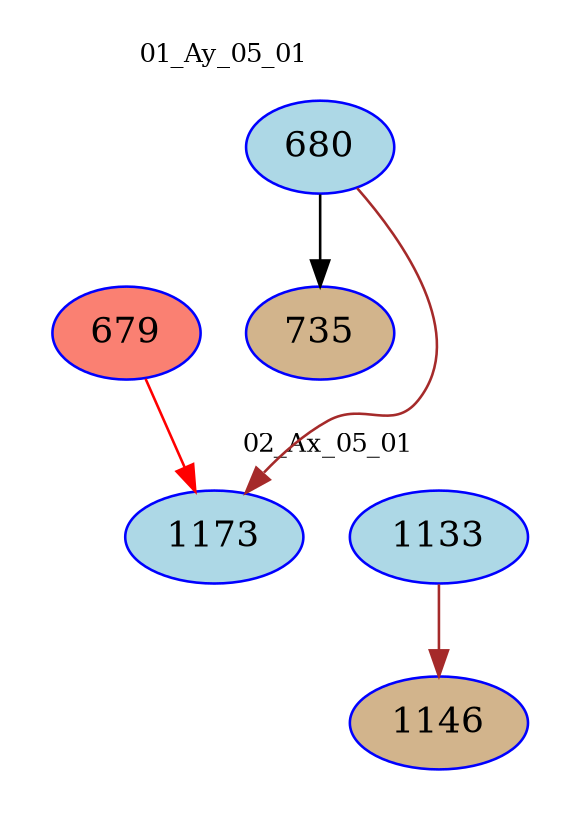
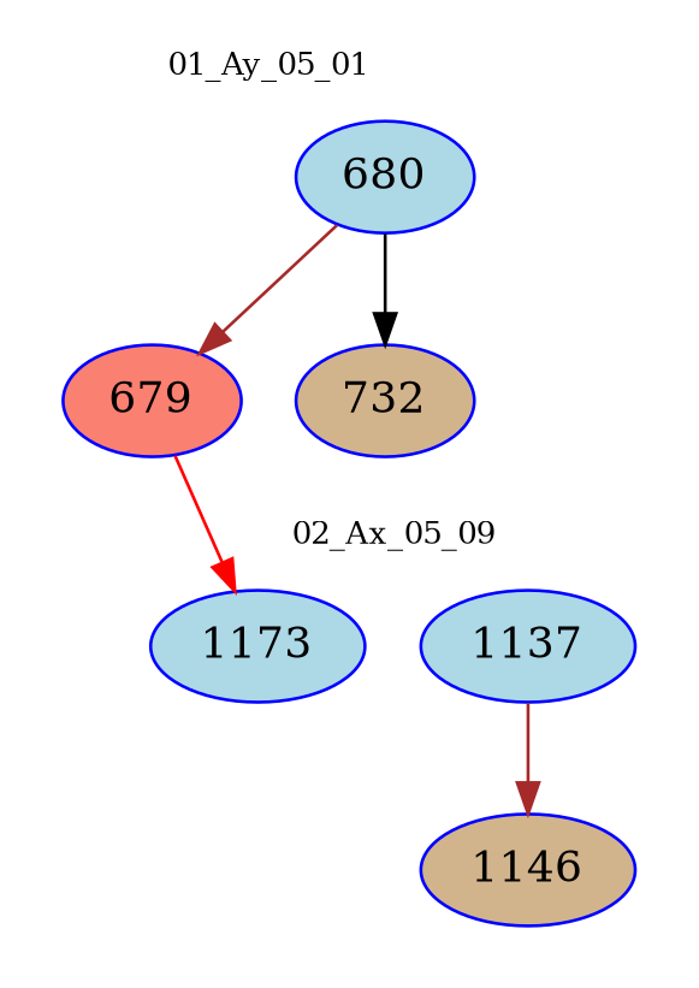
  digraph {
    node [color=blue fillcolor=lightblue style=filled]
    edge [color=brown]
-   n1 [label=1133]
+   n1 [label=1137]
    n2 [fillcolor=tan label=1146]
    n3 [label=1173]
    n4 [label=680]
    n5 [fillcolor=salmon label=679]
-   n6 [fillcolor=tan label=735]
+   n6 [fillcolor=tan label=732]
    subgraph cluster_1 {
      color=white
      fontsize=10
-     label="02_Ax_05_01"
+     label="02_Ax_05_09"
      n1
      n2
      n3
    }
    subgraph cluster_2 {
      color=white
      fontsize=10
      label="01_Ay_05_01"
      n4
      n5
      n6
    }
    n1 -> n2
-   n4 -> n3
+   n4 -> n5
    n4 -> n6 [color=black]
    n5 -> n3 [color=red]
  }
